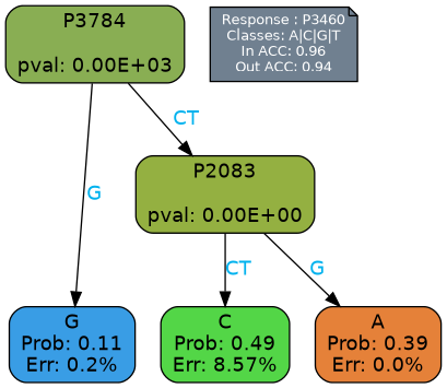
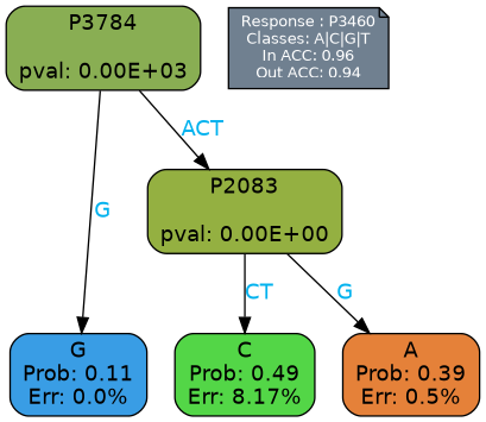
  digraph {
    ranksep=equally
    splines=polylines
    node [color=black fontname=helvetica shape=box style="filled, rounded"]
    edge [fontcolor=deepskyblue2 fontname=helvetica]
-   n1 [fillcolor="#53d647" label="C\nProb: 0.49\nErr: 8.57%"]
-   n2 [fillcolor="#e58139" label="A\nProb: 0.39\nErr: 0.0%"]
-   n3 [fillcolor="#399de5" label="G\nProb: 0.11\nErr: 0.2%"]
+   n1 [fillcolor="#53d647" label="C\nProb: 0.49\nErr: 8.17%"]
+   n2 [fillcolor="#e58139" label="A\nProb: 0.39\nErr: 0.5%"]
+   n3 [fillcolor="#399de5" label="G\nProb: 0.11\nErr: 0.0%"]
    n4 [align=left fillcolor=slategray fontcolor=white fontsize=10 label="Response : P3460\nClasses: A|C|G|T\nIn ACC: 0.96\nOut ACC: 0.94\n" shape=note style=filled]
    n5 [fillcolor="#89ae53" label="P3784\n\npval: 0.00E+03"]
    n6 [fillcolor="#94b041" label="P2083\n\npval: 0.00E+00"]
    subgraph sub_1 {
      rank=same
      n1
      n2
      n3
    }
    subgraph sub_2 {
      rank=same
      n4
      n5
    }
    n5 -> n3 [label=G]
-   n5 -> n6 [label=CT]
+   n5 -> n6 [label=ACT]
    n6 -> n1 [label=CT]
    n6 -> n2 [label=G]
  }
